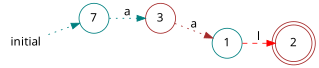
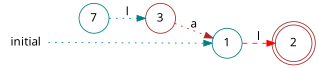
  digraph {
    fontname="Noto Sans"
    rankdir=LR
    node [color=brown fontname="Noto Sans" shape=circle]
    edge [color=teal fontname="Noto Sans" style=dotted]
    n1 [color=teal label=7]
    3
    1 [color=teal]
    initial [shape=plaintext]
    2 [shape=doublecircle]
-   n1 -> 3 [label=a]
+   n1 -> 3 [label=l]
    3 -> 1 [color=brown label=a]
    1 -> 2 [color=red label=l style=dashed]
-   initial -> n1
+   initial -> 1
  }
